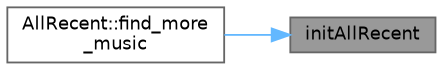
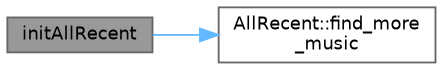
  digraph {
    rankdir=LR
    node [fontname=Helvetica fontsize=10 shape=box style=filled]
    n1 [color=gray40 fillcolor=grey60 fontcolor=black height=0.2 label=initAllRecent width=0.4]
    n2 [color=grey40 fillcolor=white height=0.2 label="AllRecent::find_more\l_music" width=0.4]
-   n2 -> n1 [color=steelblue1 fontname=Helvetica fontsize=10 labelfontname=Helvetica labelfontsize=10 style=solid]
+   n1 -> n2 [color=steelblue1 fontname=Helvetica fontsize=10 labelfontname=Helvetica labelfontsize=10 style=solid]
  }
